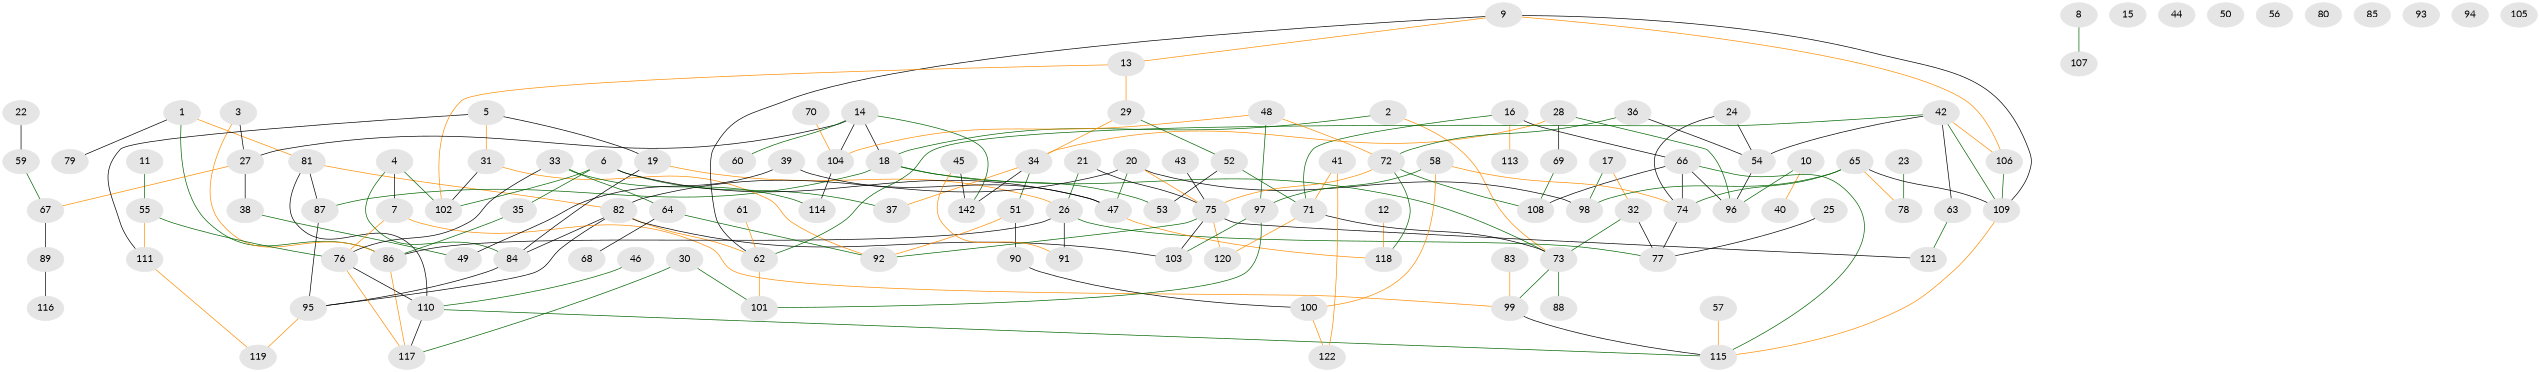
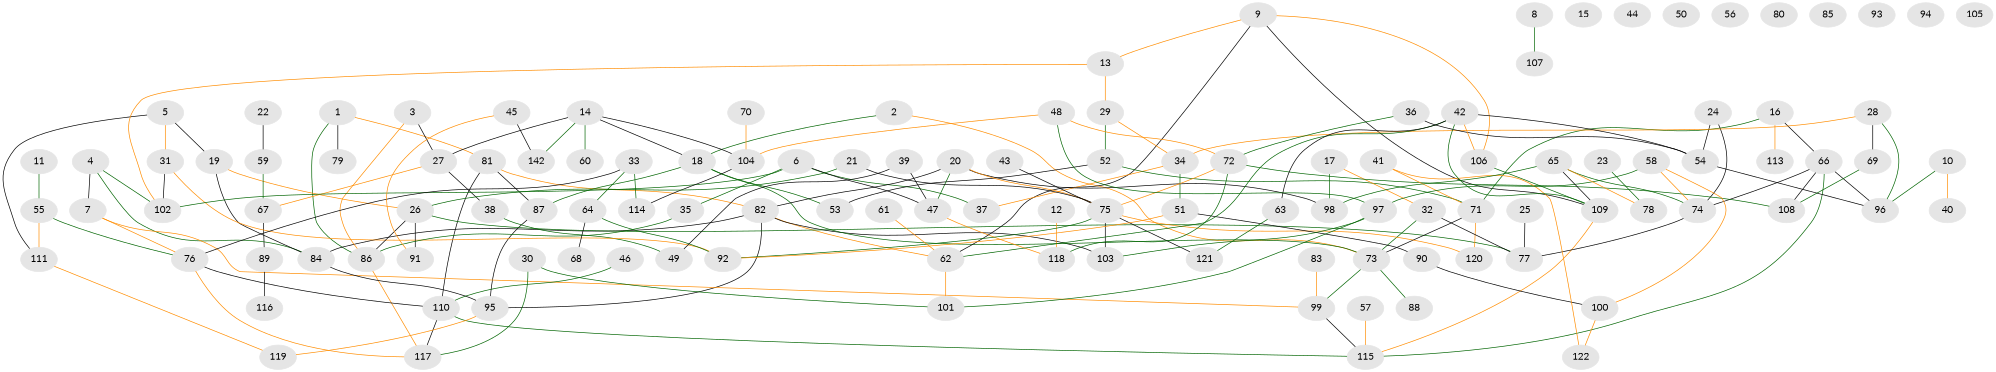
  graph {
    fontname=Lato
    node [color=gray90 fontname=Lato style=filled]
    edge [color=black fontname=Lato]
    1
    79
    81
    86
    87
    82
    110
    117
    2
    18
    73
    53
    99
    88
    3
    27
    38
    67
    4
    7
    84
    102
    76
    95
    5
    19
    31
    111
    26
    92
    119
    6
    35
    37
    47
    118
    115
    8
    107
    9
    13
    62
    106
    109
    29
    101
    10
    40
    96
    11
    55
    12
    34
    52
    14
    60
    104
    n58 [label=142]
    114
    15
    16
    66
    71
    113
    74
    108
    120
    17
    32
    98
    77
    91
    20
    75
    121
    103
    21
    22
    59
    23
    78
    24
    54
    25
    49
    89
    28
    69
    51
    30
    33
    64
    68
    90
    36
    72
    39
    41
    122
    42
    63
    43
    44
    45
    46
    48
    97
    50
    100
    56
    57
    58
    61
    65
    116
    70
    80
    83
    85
    93
    94
    105
    1 -- 79
    1 -- 81 [color=darkorange]
    1 -- 86 [color=darkgreen]
    81 -- 87
    81 -- 82 [color=darkorange]
    81 -- 110
    86 -- 117 [color=darkorange]
    87 -- 95
    82 -- 84
    82 -- 95
    82 -- 62 [color=darkorange]
    82 -- 103
    110 -- 117
    110 -- 115 [color=darkgreen]
    2 -- 18 [color=darkgreen]
    2 -- 73 [color=darkorange]
    18 -- 87 [color=darkgreen]
    18 -- 73 [color=darkgreen]
    18 -- 53 [color=darkgreen]
    73 -- 99 [color=darkgreen]
    73 -- 88 [color=darkgreen]
    99 -- 115
    3 -- 86 [color=darkorange]
    3 -- 27
    27 -- 38
    27 -- 67 [color=darkorange]
    38 -- 49 [color=darkgreen]
    67 -- 89
    4 -- 7
    4 -- 84 [color=darkgreen]
    4 -- 102 [color=darkgreen]
    7 -- 99 [color=darkorange]
    7 -- 76 [color=darkorange]
    84 -- 95
    76 -- 110
    76 -- 117 [color=darkorange]
    95 -- 119 [color=darkorange]
    5 -- 19
    5 -- 31 [color=darkorange]
    5 -- 111
    19 -- 84
    19 -- 26 [color=darkorange]
    31 -- 102
    31 -- 92 [color=darkorange]
    111 -- 119 [color=darkorange]
    26 -- 86
    26 -- 77 [color=darkgreen]
    26 -- 91
    6 -- 102 [color=darkgreen]
    6 -- 35 [color=darkgreen]
    6 -- 37 [color=darkgreen]
    6 -- 47
    35 -- 86 [color=darkgreen]
    47 -- 118 [color=darkorange]
    8 -- 107 [color=darkgreen]
    9 -- 13 [color=darkorange]
    9 -- 62
    9 -- 106 [color=darkorange]
    9 -- 109
    13 -- 102 [color=darkorange]
    13 -- 29 [color=darkorange]
    62 -- 101 [color=darkorange]
    106 -- 109 [color=darkgreen]
    109 -- 115 [color=darkorange]
    29 -- 34 [color=darkorange]
    29 -- 52 [color=darkgreen]
    10 -- 40 [color=darkorange]
    10 -- 96 [color=darkgreen]
    11 -- 55 [color=darkgreen]
    55 -- 76 [color=darkgreen]
    55 -- 111 [color=darkorange]
    12 -- 118 [color=darkorange]
    34 -- 37 [color=darkorange]
-   34 -- n58
    34 -- 51 [color=darkgreen]
    52 -- 53
    52 -- 71 [color=darkgreen]
    14 -- 18
    14 -- 27
    14 -- 60 [color=darkgreen]
    14 -- 104
    14 -- n58 [color=darkgreen]
    104 -- 114
    16 -- 66
    16 -- 71 [color=darkgreen]
    16 -- 113 [color=darkorange]
    66 -- 115 [color=darkgreen]
    66 -- 96
    66 -- 74
    66 -- 108
    71 -- 73
    71 -- 120 [color=darkorange]
    74 -- 77
    17 -- 32 [color=darkorange]
    17 -- 98 [color=darkgreen]
    32 -- 73 [color=darkgreen]
    32 -- 77
    20 -- 82
    20 -- 47 [color=darkgreen]
    20 -- 98
    20 -- 75 [color=darkorange]
    75 -- 92 [color=darkgreen]
    75 -- 120 [color=darkorange]
    75 -- 121
    75 -- 103
    21 -- 26 [color=darkgreen]
    21 -- 75
    22 -- 59
    59 -- 67 [color=darkgreen]
    23 -- 78 [color=darkgreen]
    24 -- 74
    24 -- 54
    54 -- 96
    25 -- 77
    89 -- 116
    28 -- 96 [color=darkgreen]
    28 -- 34 [color=darkorange]
    28 -- 69
    69 -- 108 [color=darkgreen]
    51 -- 92 [color=darkorange]
    51 -- 90
    30 -- 117 [color=darkgreen]
    30 -- 101 [color=darkgreen]
    33 -- 76
    33 -- 114 [color=darkgreen]
    33 -- 64 [color=darkgreen]
    64 -- 92 [color=darkgreen]
    64 -- 68
    90 -- 100
    36 -- 54
    36 -- 72 [color=darkgreen]
    72 -- 118 [color=darkgreen]
    72 -- 108 [color=darkgreen]
    72 -- 75 [color=darkorange]
    39 -- 47
    39 -- 49
    41 -- 71 [color=darkorange]
    41 -- 122 [color=darkorange]
    42 -- 62 [color=darkgreen]
    42 -- 106 [color=darkorange]
    42 -- 109 [color=darkgreen]
    42 -- 54
    42 -- 63
    63 -- 121 [color=darkgreen]
    43 -- 75
    45 -- n58
    45 -- 91 [color=darkorange]
    46 -- 110 [color=darkgreen]
    48 -- 104 [color=darkorange]
    48 -- 72 [color=darkorange]
    48 -- 97 [color=darkgreen]
    97 -- 101 [color=darkgreen]
    97 -- 103 [color=darkgreen]
    100 -- 122 [color=darkorange]
    57 -- 115 [color=darkorange]
    58 -- 74 [color=darkorange]
    58 -- 97 [color=darkgreen]
    58 -- 100 [color=darkorange]
    61 -- 62 [color=darkorange]
    65 -- 109
    65 -- 74 [color=darkgreen]
    65 -- 98 [color=darkgreen]
    65 -- 78 [color=darkorange]
    70 -- 104 [color=darkorange]
    83 -- 99 [color=darkorange]
  }
